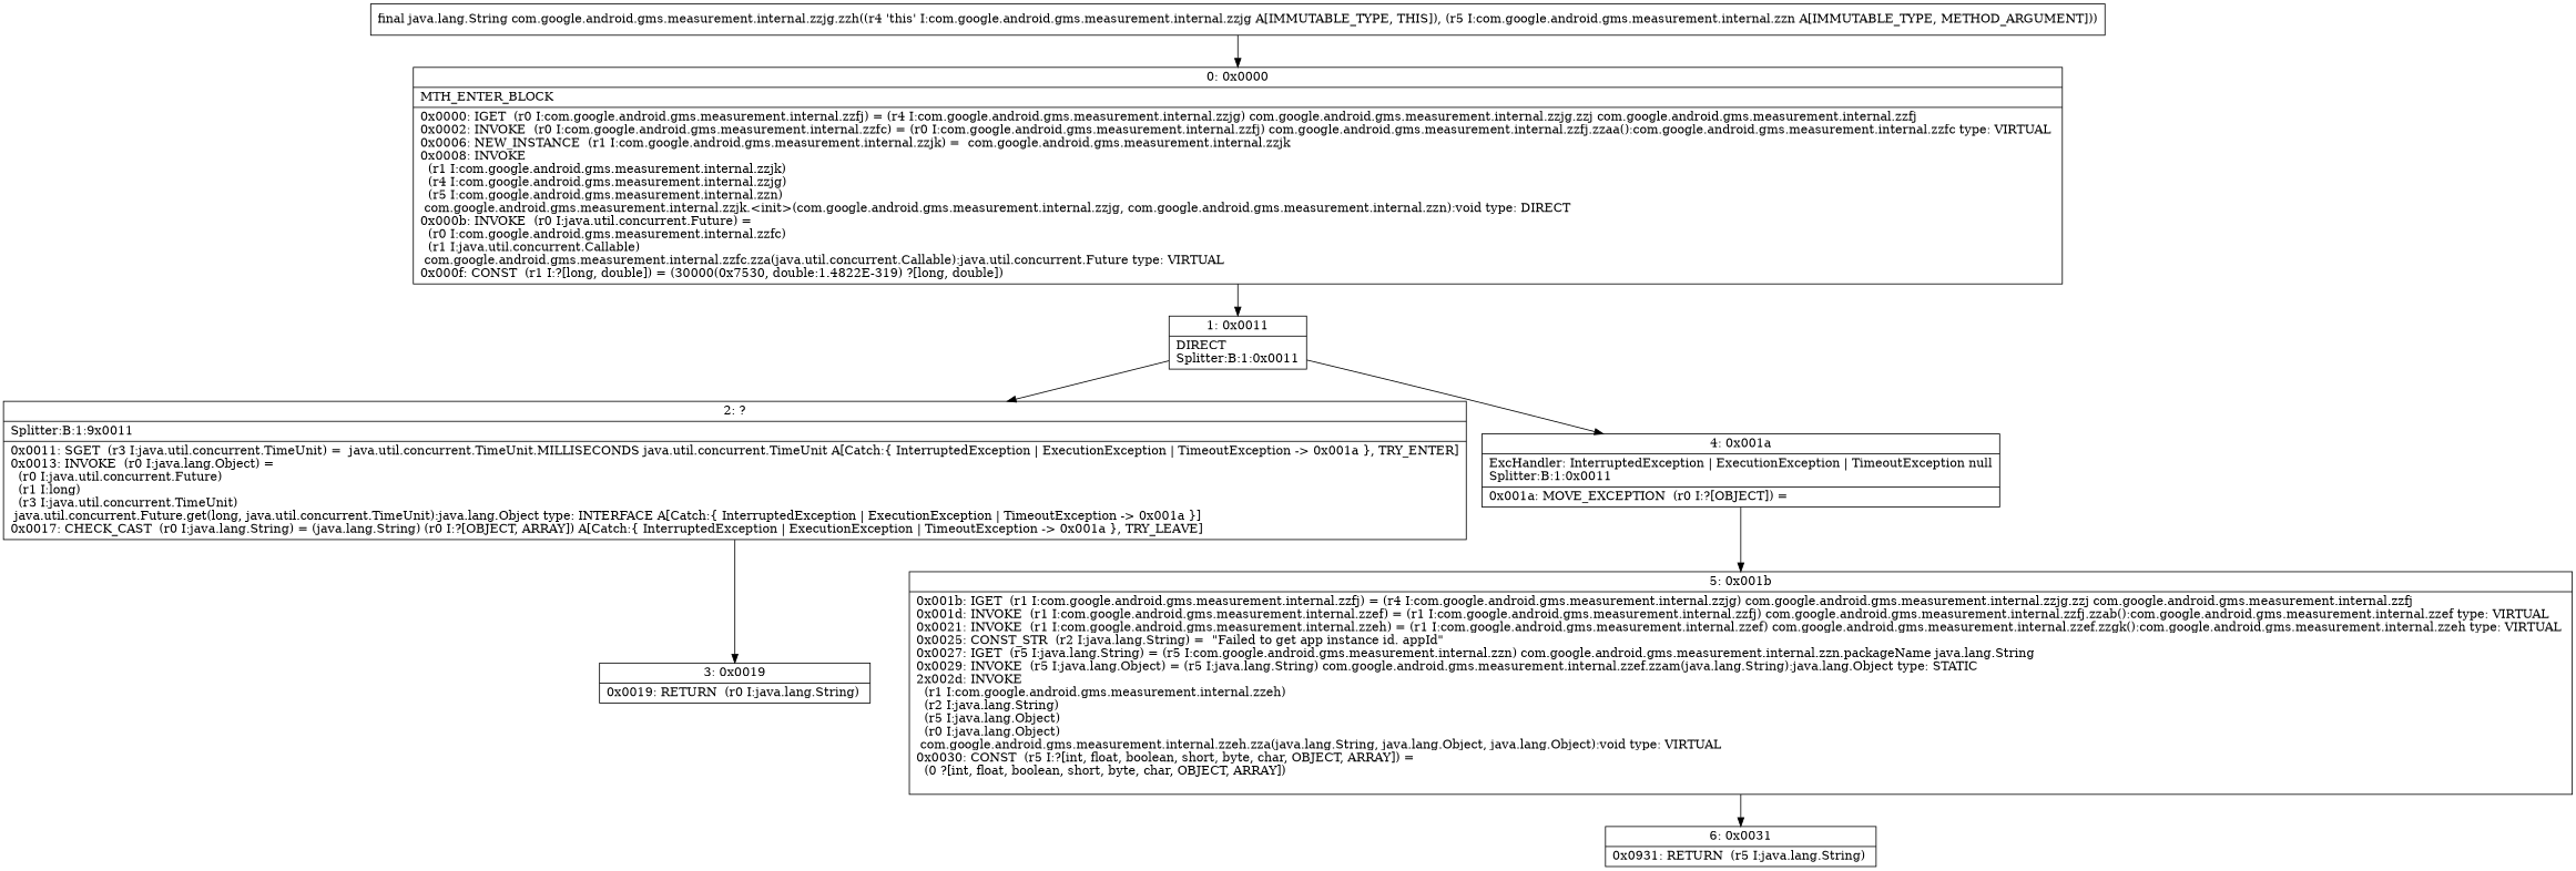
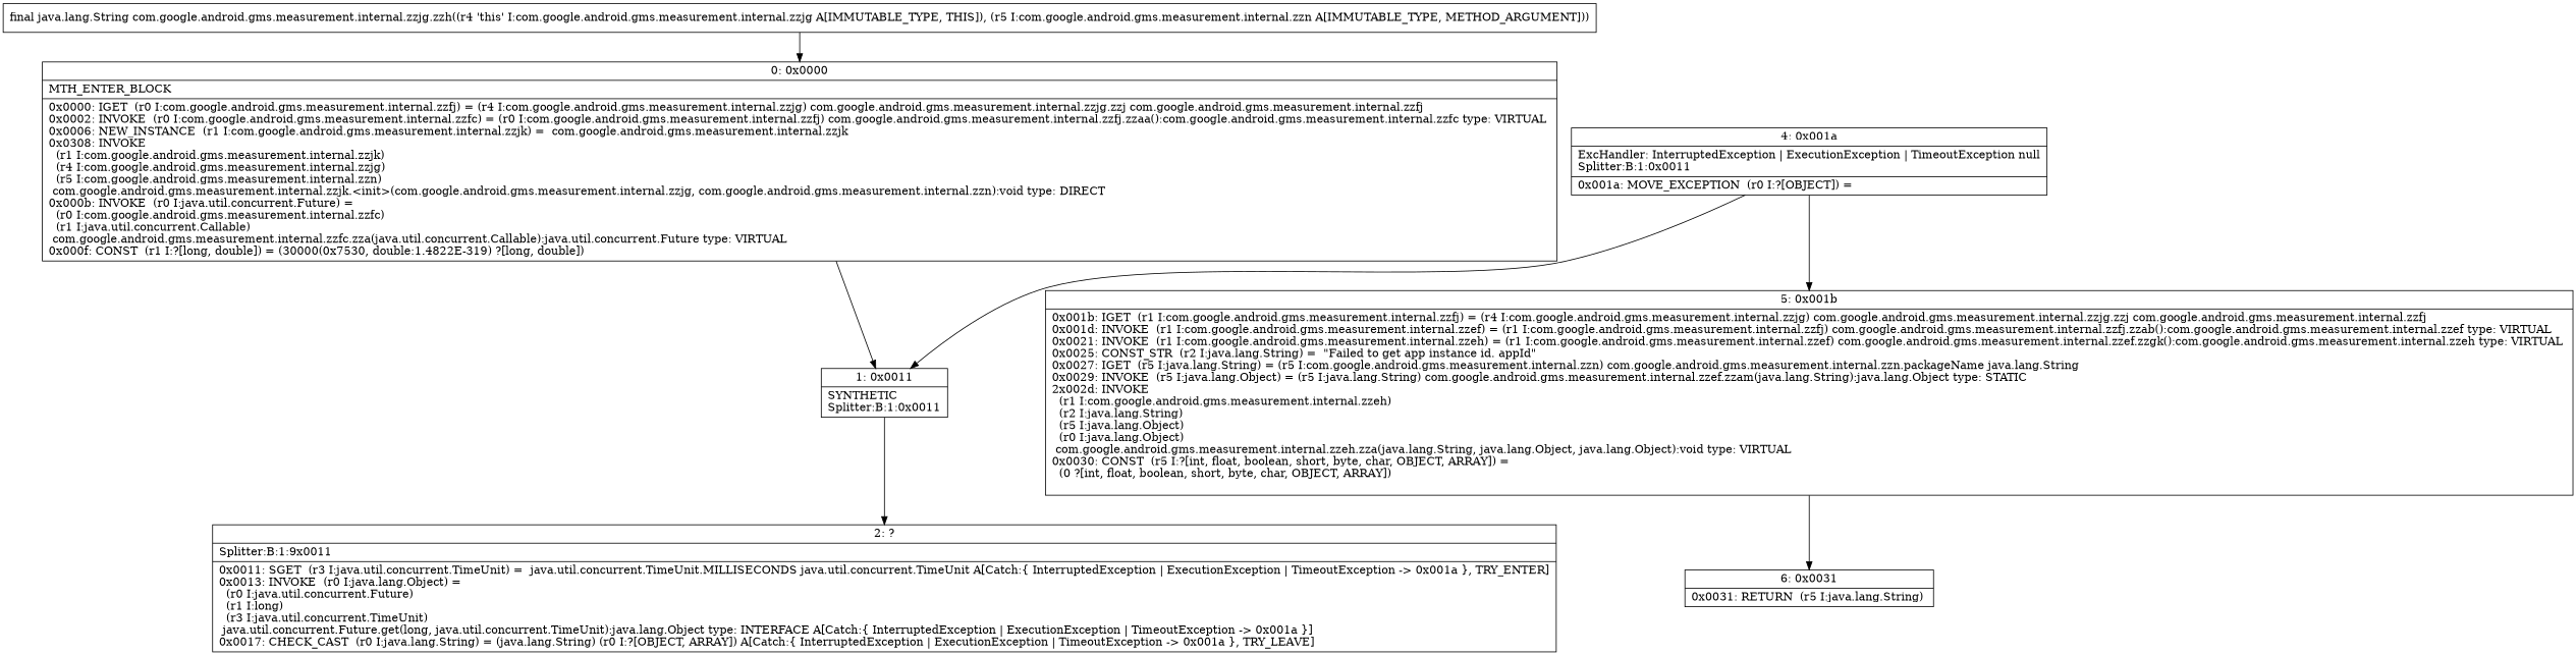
  digraph {
    node [shape=record]
-   n1 [label="{0\:\ 0x0000|MTH_ENTER_BLOCK\l|0x0000: IGET  (r0 I:com.google.android.gms.measurement.internal.zzfj) = (r4 I:com.google.android.gms.measurement.internal.zzjg) com.google.android.gms.measurement.internal.zzjg.zzj com.google.android.gms.measurement.internal.zzfj \l0x0002: INVOKE  (r0 I:com.google.android.gms.measurement.internal.zzfc) = (r0 I:com.google.android.gms.measurement.internal.zzfj) com.google.android.gms.measurement.internal.zzfj.zzaa():com.google.android.gms.measurement.internal.zzfc type: VIRTUAL \l0x0006: NEW_INSTANCE  (r1 I:com.google.android.gms.measurement.internal.zzjk) =  com.google.android.gms.measurement.internal.zzjk \l0x0008: INVOKE  \l  (r1 I:com.google.android.gms.measurement.internal.zzjk)\l  (r4 I:com.google.android.gms.measurement.internal.zzjg)\l  (r5 I:com.google.android.gms.measurement.internal.zzn)\l com.google.android.gms.measurement.internal.zzjk.\<init\>(com.google.android.gms.measurement.internal.zzjg, com.google.android.gms.measurement.internal.zzn):void type: DIRECT \l0x000b: INVOKE  (r0 I:java.util.concurrent.Future) = \l  (r0 I:com.google.android.gms.measurement.internal.zzfc)\l  (r1 I:java.util.concurrent.Callable)\l com.google.android.gms.measurement.internal.zzfc.zza(java.util.concurrent.Callable):java.util.concurrent.Future type: VIRTUAL \l0x000f: CONST  (r1 I:?[long, double]) = (30000(0x7530, double:1.4822E\-319) ?[long, double]) \l}"]
-   n2 [label="{1\:\ 0x0011|DIRECT\lSplitter:B:1:0x0011\l}"]
+   n1 [label="{0\:\ 0x0000|MTH_ENTER_BLOCK\l|0x0000: IGET  (r0 I:com.google.android.gms.measurement.internal.zzfj) = (r4 I:com.google.android.gms.measurement.internal.zzjg) com.google.android.gms.measurement.internal.zzjg.zzj com.google.android.gms.measurement.internal.zzfj \l0x0002: INVOKE  (r0 I:com.google.android.gms.measurement.internal.zzfc) = (r0 I:com.google.android.gms.measurement.internal.zzfj) com.google.android.gms.measurement.internal.zzfj.zzaa():com.google.android.gms.measurement.internal.zzfc type: VIRTUAL \l0x0006: NEW_INSTANCE  (r1 I:com.google.android.gms.measurement.internal.zzjk) =  com.google.android.gms.measurement.internal.zzjk \l0x0308: INVOKE  \l  (r1 I:com.google.android.gms.measurement.internal.zzjk)\l  (r4 I:com.google.android.gms.measurement.internal.zzjg)\l  (r5 I:com.google.android.gms.measurement.internal.zzn)\l com.google.android.gms.measurement.internal.zzjk.\<init\>(com.google.android.gms.measurement.internal.zzjg, com.google.android.gms.measurement.internal.zzn):void type: DIRECT \l0x000b: INVOKE  (r0 I:java.util.concurrent.Future) = \l  (r0 I:com.google.android.gms.measurement.internal.zzfc)\l  (r1 I:java.util.concurrent.Callable)\l com.google.android.gms.measurement.internal.zzfc.zza(java.util.concurrent.Callable):java.util.concurrent.Future type: VIRTUAL \l0x000f: CONST  (r1 I:?[long, double]) = (30000(0x7530, double:1.4822E\-319) ?[long, double]) \l}"]
+   n2 [label="{1\:\ 0x0011|SYNTHETIC\lSplitter:B:1:0x0011\l}"]
    n3 [label="{2\:\ ?|Splitter:B:1:9x0011\l|0x0011: SGET  (r3 I:java.util.concurrent.TimeUnit) =  java.util.concurrent.TimeUnit.MILLISECONDS java.util.concurrent.TimeUnit A[Catch:\{ InterruptedException \| ExecutionException \| TimeoutException \-\> 0x001a \}, TRY_ENTER]\l0x0013: INVOKE  (r0 I:java.lang.Object) = \l  (r0 I:java.util.concurrent.Future)\l  (r1 I:long)\l  (r3 I:java.util.concurrent.TimeUnit)\l java.util.concurrent.Future.get(long, java.util.concurrent.TimeUnit):java.lang.Object type: INTERFACE A[Catch:\{ InterruptedException \| ExecutionException \| TimeoutException \-\> 0x001a \}]\l0x0017: CHECK_CAST  (r0 I:java.lang.String) = (java.lang.String) (r0 I:?[OBJECT, ARRAY]) A[Catch:\{ InterruptedException \| ExecutionException \| TimeoutException \-\> 0x001a \}, TRY_LEAVE]\l}"]
    n4 [label="{4\:\ 0x001a|ExcHandler: InterruptedException \| ExecutionException \| TimeoutException null\lSplitter:B:1:0x0011\l|0x001a: MOVE_EXCEPTION  (r0 I:?[OBJECT]) =  \l}"]
-   n5 [label="{3\:\ 0x0019|0x0019: RETURN  (r0 I:java.lang.String) \l}"]
    n6 [label="{5\:\ 0x001b|0x001b: IGET  (r1 I:com.google.android.gms.measurement.internal.zzfj) = (r4 I:com.google.android.gms.measurement.internal.zzjg) com.google.android.gms.measurement.internal.zzjg.zzj com.google.android.gms.measurement.internal.zzfj \l0x001d: INVOKE  (r1 I:com.google.android.gms.measurement.internal.zzef) = (r1 I:com.google.android.gms.measurement.internal.zzfj) com.google.android.gms.measurement.internal.zzfj.zzab():com.google.android.gms.measurement.internal.zzef type: VIRTUAL \l0x0021: INVOKE  (r1 I:com.google.android.gms.measurement.internal.zzeh) = (r1 I:com.google.android.gms.measurement.internal.zzef) com.google.android.gms.measurement.internal.zzef.zzgk():com.google.android.gms.measurement.internal.zzeh type: VIRTUAL \l0x0025: CONST_STR  (r2 I:java.lang.String) =  \"Failed to get app instance id. appId\" \l0x0027: IGET  (r5 I:java.lang.String) = (r5 I:com.google.android.gms.measurement.internal.zzn) com.google.android.gms.measurement.internal.zzn.packageName java.lang.String \l0x0029: INVOKE  (r5 I:java.lang.Object) = (r5 I:java.lang.String) com.google.android.gms.measurement.internal.zzef.zzam(java.lang.String):java.lang.Object type: STATIC \l2x002d: INVOKE  \l  (r1 I:com.google.android.gms.measurement.internal.zzeh)\l  (r2 I:java.lang.String)\l  (r5 I:java.lang.Object)\l  (r0 I:java.lang.Object)\l com.google.android.gms.measurement.internal.zzeh.zza(java.lang.String, java.lang.Object, java.lang.Object):void type: VIRTUAL \l0x0030: CONST  (r5 I:?[int, float, boolean, short, byte, char, OBJECT, ARRAY]) = \l  (0 ?[int, float, boolean, short, byte, char, OBJECT, ARRAY])\l \l}"]
-   n7 [label="{6\:\ 0x0031|0x0931: RETURN  (r5 I:java.lang.String) \l}"]
+   n7 [label="{6\:\ 0x0031|0x0031: RETURN  (r5 I:java.lang.String) \l}"]
    n8 [label="{final java.lang.String com.google.android.gms.measurement.internal.zzjg.zzh((r4 'this' I:com.google.android.gms.measurement.internal.zzjg A[IMMUTABLE_TYPE, THIS]), (r5 I:com.google.android.gms.measurement.internal.zzn A[IMMUTABLE_TYPE, METHOD_ARGUMENT])) }"]
    n1 -> n2
    n2 -> n3
-   n2 -> n4
-   n3 -> n5
+   n4 -> n2
    n4 -> n6
    n6 -> n7
    n8 -> n1
  }
